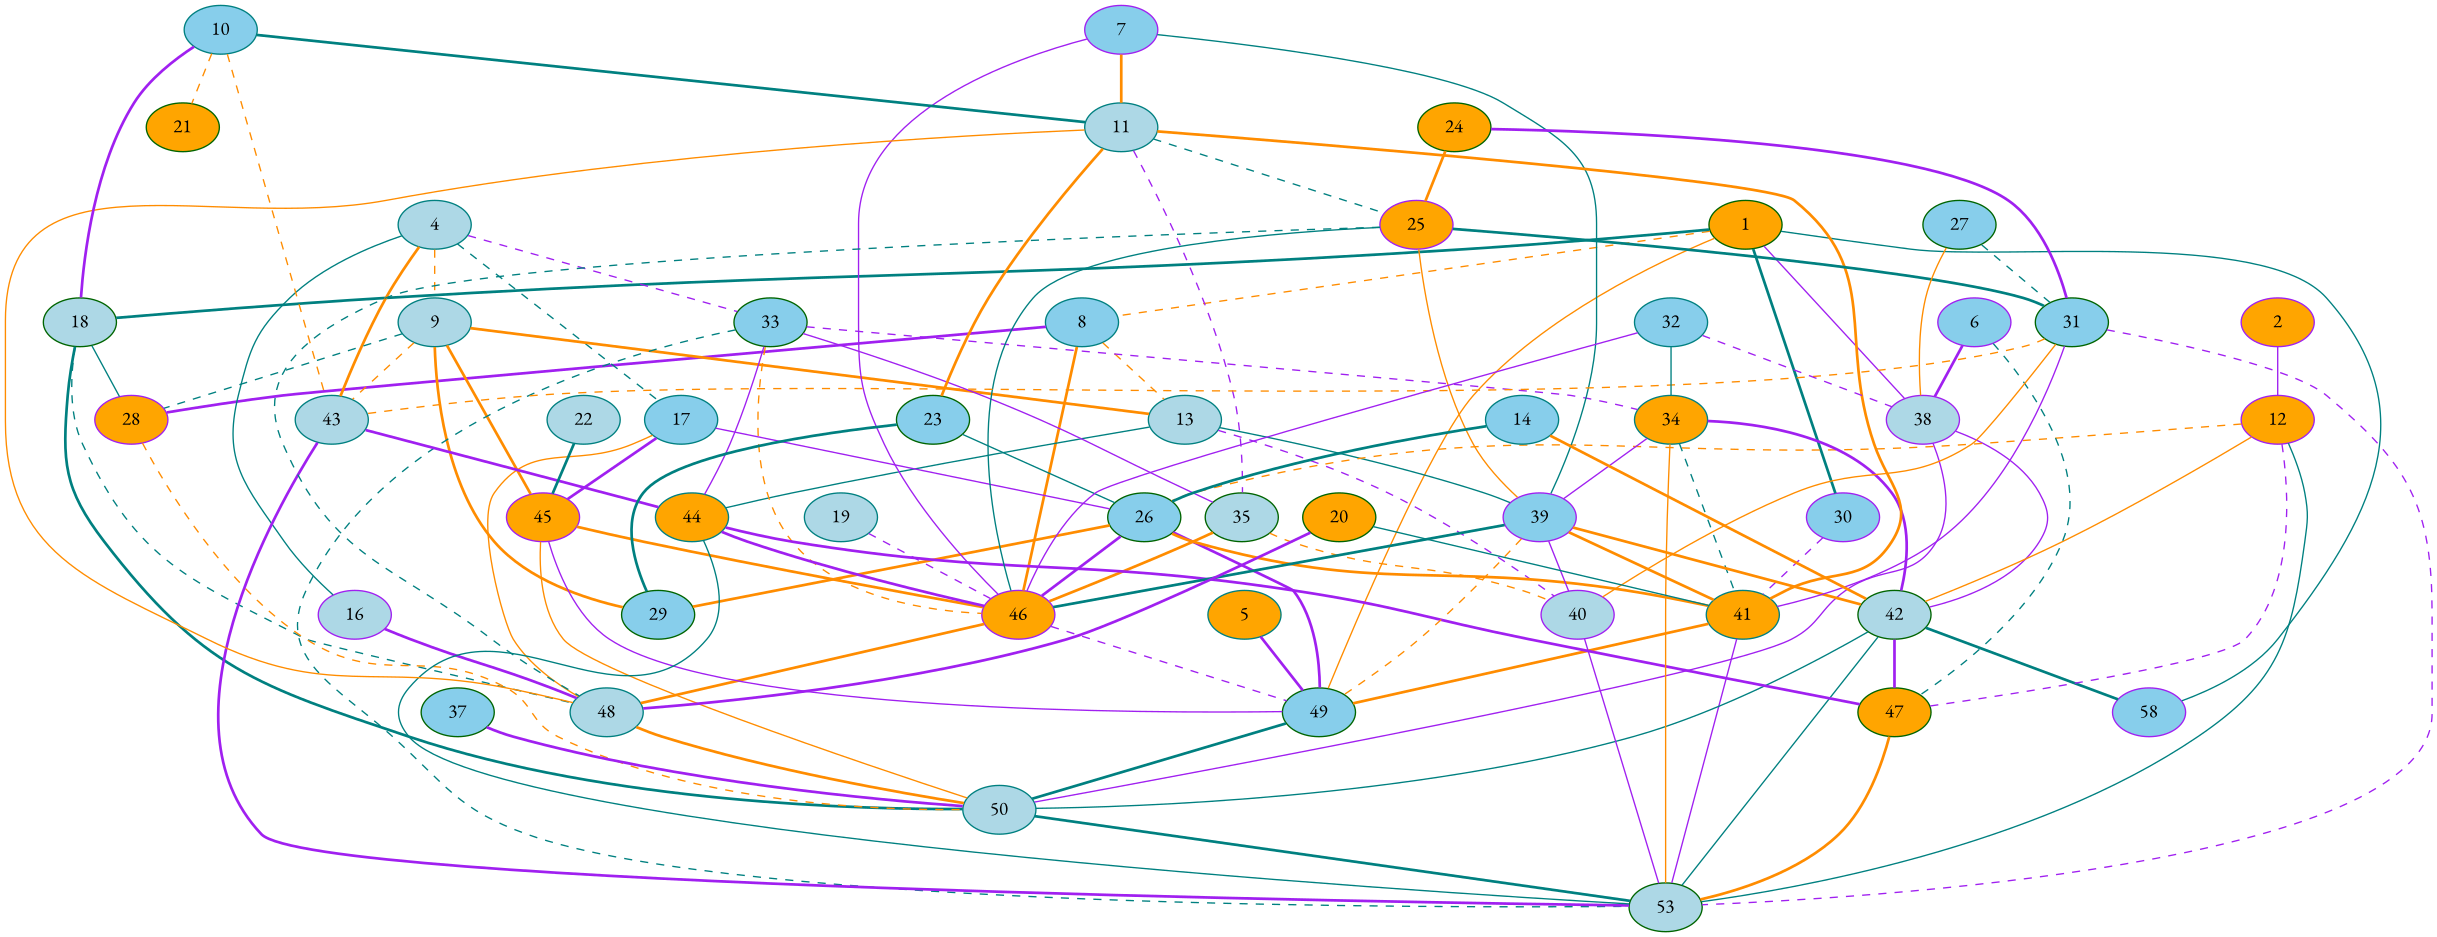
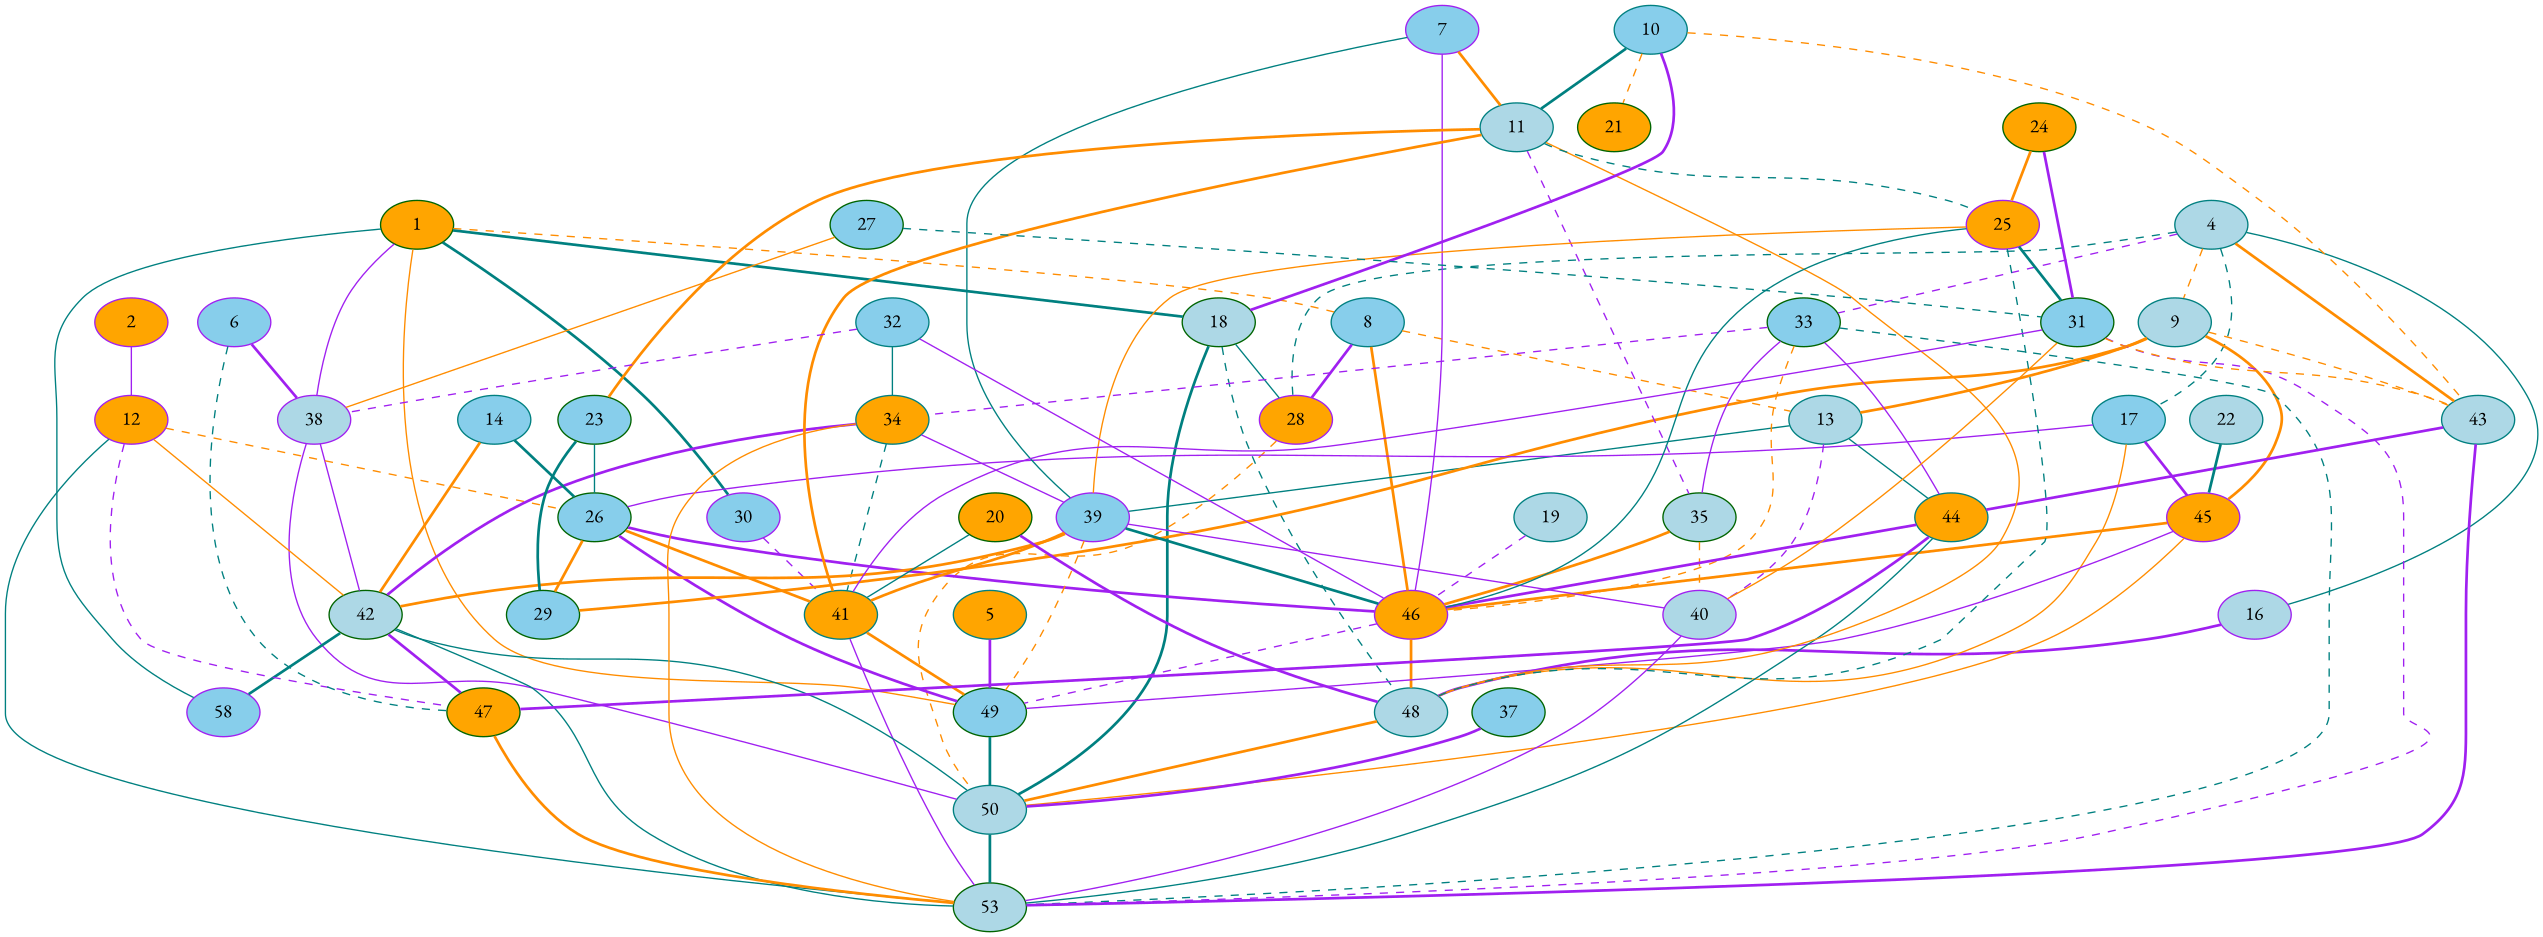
  graph {
    fontname="EB Garamond"
    node [color=teal fillcolor=skyblue fontname="EB Garamond" style=filled]
    edge [color=purple fontname="EB Garamond" style=bold weight=1.0]
    1 [color=darkgreen fillcolor=orange]
    8
    18 [color=darkgreen fillcolor=lightblue]
    30 [color=purple]
    38 [color=purple fillcolor=lightblue]
    49 [color=darkgreen]
    n7 [color=purple label=58]
    46 [color=purple fillcolor=orange]
    13 [fillcolor=lightblue]
    28 [color=purple fillcolor=orange]
    48 [fillcolor=lightblue]
    50 [fillcolor=lightblue]
    41 [fillcolor=orange]
    42 [color=darkgreen fillcolor=lightblue]
    2 [color=purple fillcolor=orange]
    12 [color=purple fillcolor=orange]
    47 [color=darkgreen fillcolor=orange]
    26 [color=darkgreen]
    53 [color=darkgreen fillcolor=lightblue]
    4 [fillcolor=lightblue]
    9 [fillcolor=lightblue]
    16 [color=purple fillcolor=lightblue]
    17
    33 [color=darkgreen]
    43 [fillcolor=lightblue]
    29 [color=darkgreen]
    45 [color=purple fillcolor=orange]
    35 [color=darkgreen fillcolor=lightblue]
    44 [fillcolor=orange]
    34 [fillcolor=orange]
    5 [fillcolor=orange]
    6 [color=purple]
    7 [color=purple]
    11 [fillcolor=lightblue]
    39 [color=purple]
    23 [color=darkgreen]
    25 [color=purple fillcolor=orange]
    40 [color=purple fillcolor=lightblue]
    10
    21 [color=darkgreen fillcolor=orange]
    31 [color=darkgreen]
    14
    19 [fillcolor=lightblue]
    20 [color=darkgreen fillcolor=orange]
    22 [fillcolor=lightblue]
    24 [color=darkgreen fillcolor=orange]
    27 [color=darkgreen]
    32
    37 [color=darkgreen]
    1 -- 8 [color=darkorange style=dashed]
    1 -- 18 [color=teal]
    1 -- 30 [color=teal]
    1 -- 38 [style=solid weight=2.0]
    1 -- 49 [color=darkorange style=solid]
    1 -- n7 [color=teal style=solid]
    8 -- 46 [color=darkorange weight=2.0]
    8 -- 13 [color=darkorange style=dashed]
    8 -- 28
    18 -- 28 [color=teal style=solid]
    18 -- 48 [color=teal style=dashed]
    18 -- 50 [color=teal]
    30 -- 41 [style=dashed]
    38 -- 50 [style=solid]
    38 -- 42 [style=solid]
    49 -- 50 [color=teal]
    46 -- 49 [style=dashed]
    46 -- 48 [color=darkorange]
    13 -- 44 [color=teal style=solid]
    13 -- 39 [color=teal style=solid]
    13 -- 40 [style=dashed]
    28 -- 50 [color=darkorange style=dashed]
    48 -- 50 [color=darkorange]
    50 -- 53 [color=teal weight=2.0]
    41 -- 49 [color=darkorange weight=2.0]
    41 -- 53 [style=solid]
    42 -- n7 [color=teal]
    42 -- 50 [color=teal style=solid]
    42 -- 47
    42 -- 53 [color=teal style=solid]
    2 -- 12 [style=solid]
    12 -- 42 [color=darkorange style=solid]
    12 -- 47 [style=dashed]
    12 -- 26 [color=darkorange style=dashed]
    12 -- 53 [color=teal style=solid]
    47 -- 53 [color=darkorange weight=2.0]
    26 -- 49
    26 -- 46 [weight=2.0]
    26 -- 41 [color=darkorange]
    26 -- 29 [color=darkorange]
    4 -- 9 [color=darkorange style=dashed]
    4 -- 16 [color=teal style=solid]
    4 -- 17 [color=teal style=dashed]
    4 -- 33 [style=dashed]
    4 -- 43 [color=darkorange]
    9 -- 13 [color=darkorange]
-   9 -- 28 [color=teal style=dashed]
+   4 -- 28 [color=teal style=dashed]
    9 -- 43 [color=darkorange style=dashed]
    9 -- 29 [color=darkorange]
    9 -- 45 [color=darkorange]
    16 -- 48
    17 -- 48 [color=darkorange style=solid]
    17 -- 26 [style=solid]
    17 -- 45
    33 -- 46 [color=darkorange style=dashed]
    33 -- 53 [color=teal style=dashed]
    33 -- 35 [style=solid]
    33 -- 44 [style=solid]
    33 -- 34 [style=dashed]
    43 -- 53
    43 -- 44
    45 -- 49 [style=solid]
    45 -- 46 [color=darkorange]
    45 -- 50 [color=darkorange style=solid]
    35 -- 46 [color=darkorange]
    35 -- 40 [color=darkorange style=dashed]
    44 -- 46
    44 -- 47
    44 -- 53 [color=teal style=solid]
    34 -- 41 [color=teal style=dashed]
    34 -- 42
    34 -- 53 [color=darkorange style=solid]
    34 -- 39 [style=solid]
    5 -- 49
    6 -- 38
    6 -- 47 [color=teal style=dashed]
    7 -- 46 [style=solid]
    7 -- 11 [color=darkorange]
    7 -- 39 [color=teal style=solid]
    11 -- 48 [color=darkorange style=solid]
    11 -- 41 [color=darkorange]
    11 -- 35 [style=dashed]
    11 -- 23 [color=darkorange]
    11 -- 25 [color=teal style=dashed]
    39 -- 49 [color=darkorange style=dashed]
    39 -- 46 [color=teal]
    39 -- 41 [color=darkorange]
    39 -- 42 [color=darkorange weight=2.0]
    39 -- 40 [style=solid]
    23 -- 26 [color=teal style=solid]
    23 -- 29 [color=teal]
    25 -- 46 [color=teal style=solid]
    25 -- 48 [color=teal style=dashed]
    25 -- 39 [color=darkorange style=solid]
    25 -- 31 [color=teal]
    40 -- 53 [style=solid]
    10 -- 18
    10 -- 43 [color=darkorange style=dashed]
    10 -- 11 [color=teal]
    10 -- 21 [color=darkorange style=dashed]
    31 -- 41 [style=solid]
    31 -- 53 [style=dashed]
    31 -- 43 [color=darkorange style=dashed]
    31 -- 40 [color=darkorange style=solid]
    14 -- 42 [color=darkorange]
    14 -- 26 [color=teal]
    19 -- 46 [style=dashed]
    20 -- 48
    20 -- 41 [color=teal style=solid]
    22 -- 45 [color=teal]
    24 -- 25 [color=darkorange]
    24 -- 31
    27 -- 38 [color=darkorange style=solid]
    27 -- 31 [color=teal style=dashed]
    32 -- 38 [style=dashed]
    32 -- 46 [style=solid]
    32 -- 34 [color=teal style=solid]
    37 -- 50
  }
